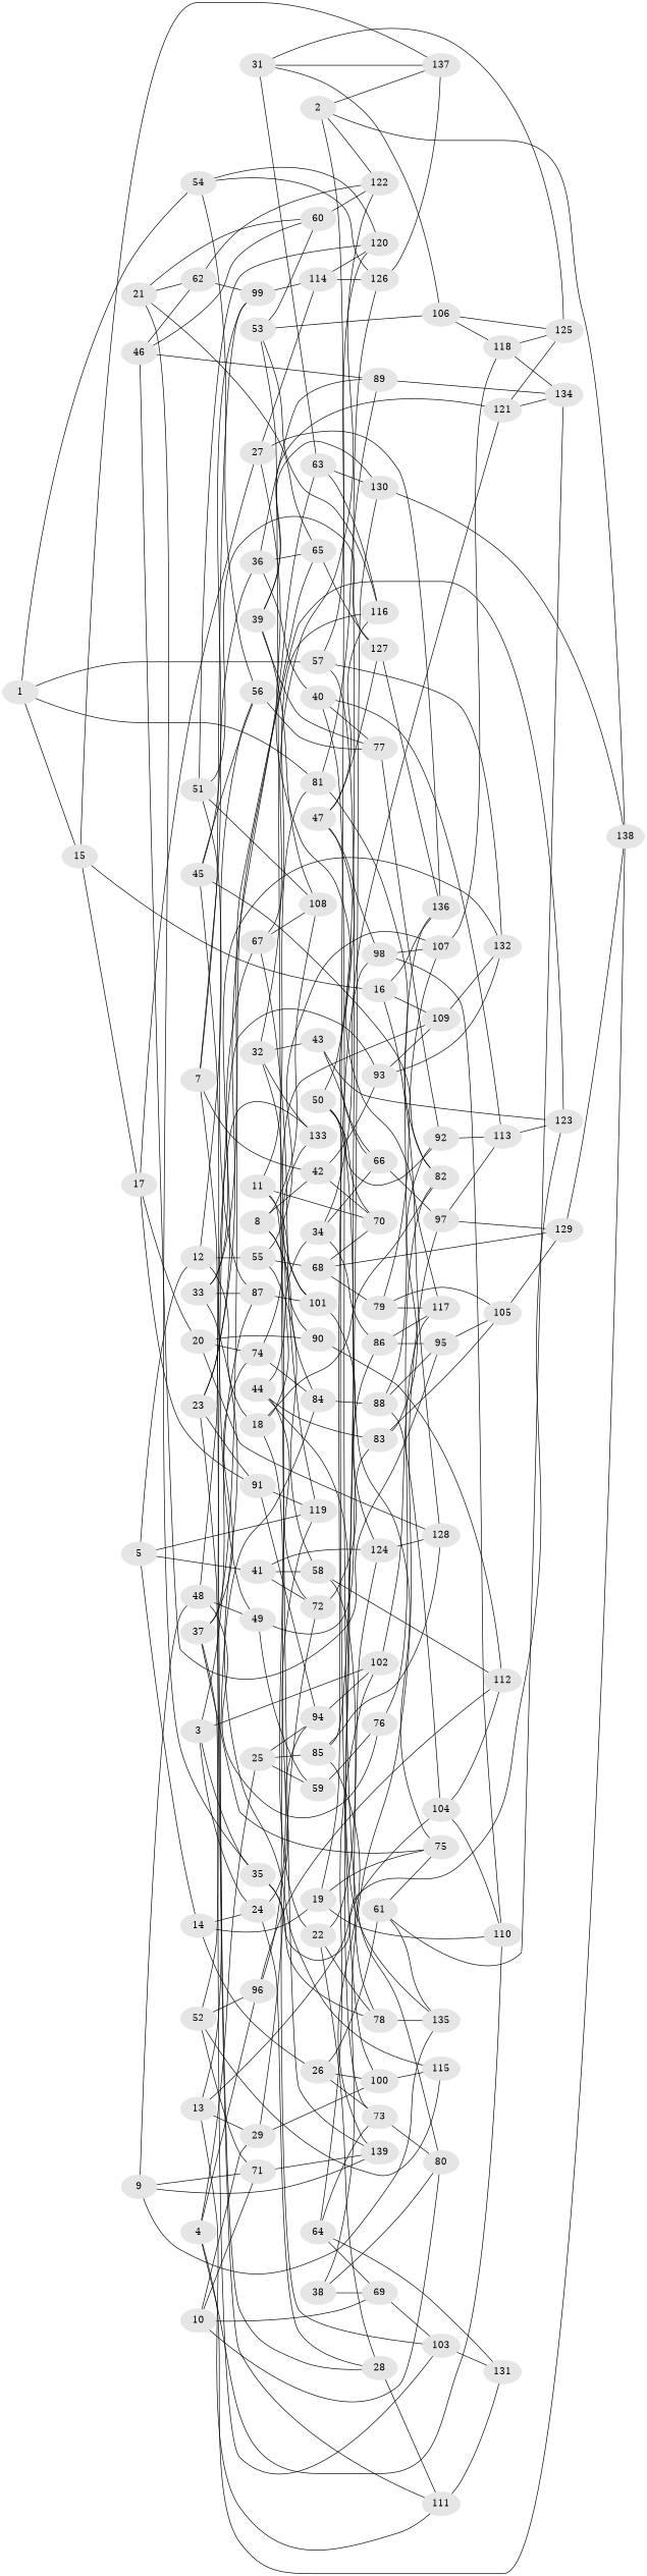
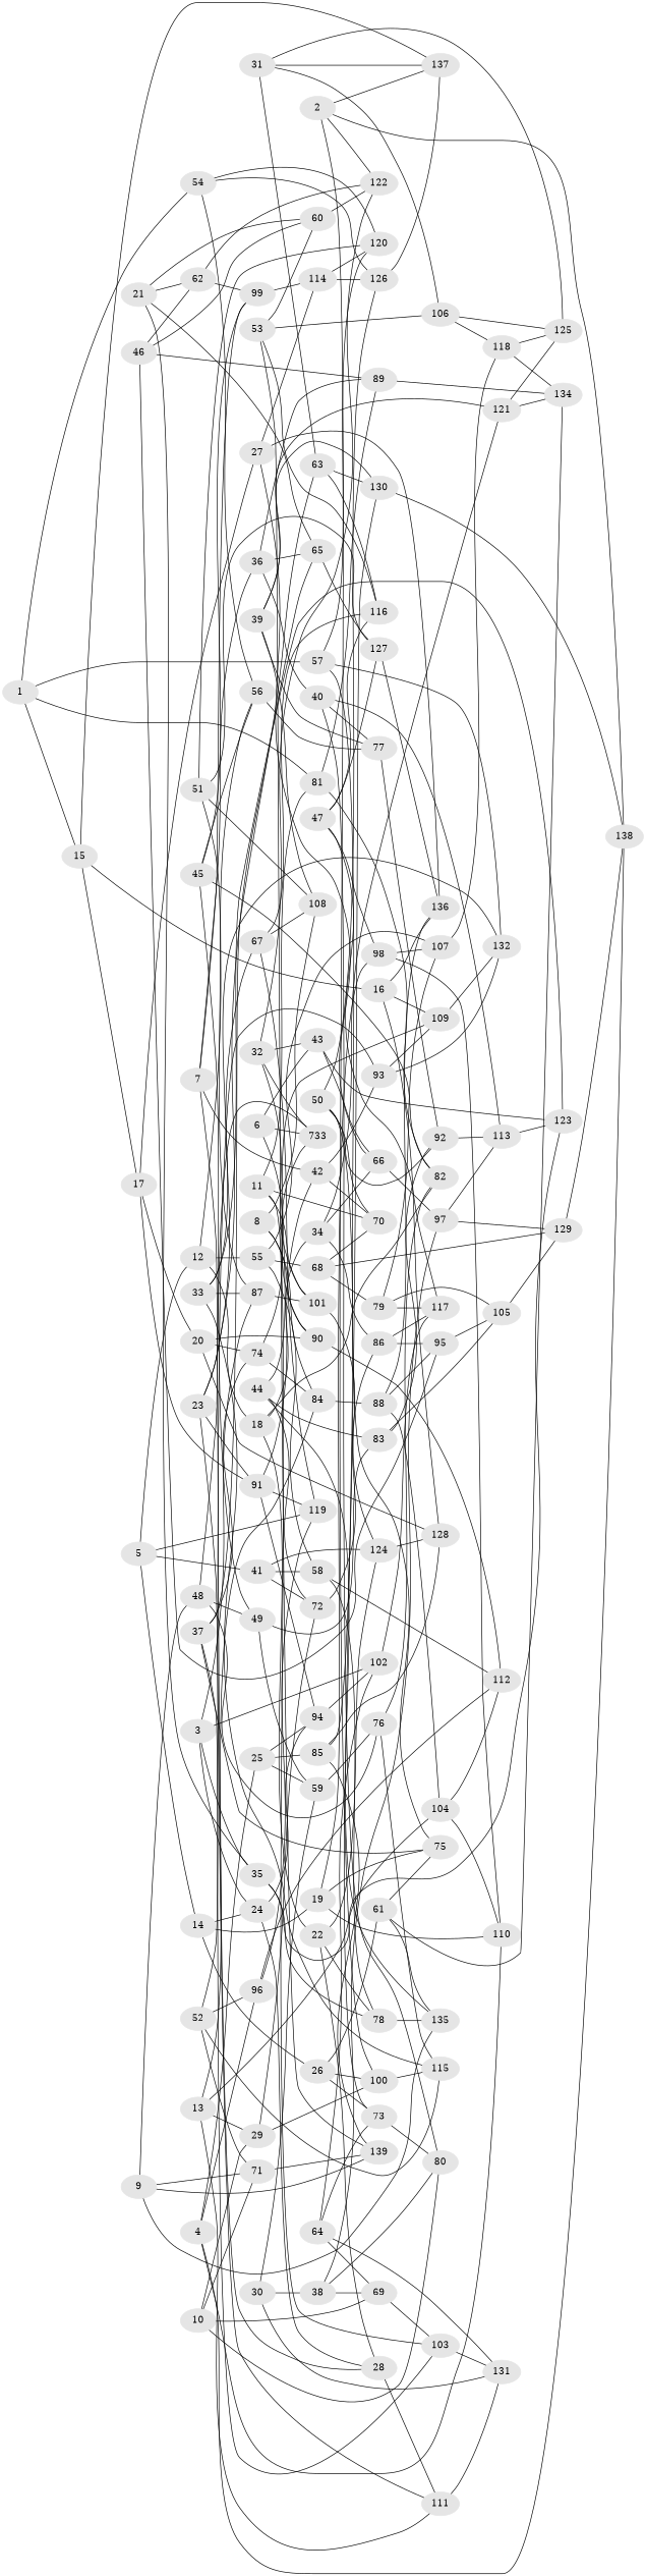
  graph {
    rankdir=LR
    node [color=gray90 style=filled]
    1
    15
    54
    57
    81
    137
    16
    17
    56
    126
    120
    75
    132
    82
    89
    2
    100
    122
    138
    115
    3
    24
    35
    87
    102
    28
    94
    78
    123
    101
    117
    4
    25
    96
    110
    59
    85
    119
    112
    5
    12
    14
    41
    18
    55
    19
    26
    124
    72
    58
+   6
    43
    90
-   133
+   133 [label=733]
+   30
    38
    131
    66
    7
    36
    42
    99
    111
    65
    40
    70
    93
    114
    8
    84
    108
    88
    9
    48
    71
    135
    139
    49
    76
    10
    29
    69
    80
    103
    11
    22
    34
    68
    107
    77
    13
    104
    98
    61
    73
    109
    128
    136
    20
    27
    91
    74
    86
    121
    21
    60
    62
    127
    23
    67
    116
    130
    134
    97
    31
    63
    106
    125
    118
    32
    33
    95
    113
    37
    129
    39
    92
    44
    83
    105
    45
    46
    47
    50
    51
    52
    53
    79
    64
    1 -- 15
    1 -- 54
    1 -- 57
    1 -- 81
    15 -- 137
    15 -- 16
    15 -- 17
    54 -- 56
    54 -- 126
    54 -- 120
    57 -- 120
    57 -- 75
    57 -- 132
    81 -- 82
    81 -- 89
    16 -- 109
    16 -- 128
    16 -- 136
    17 -- 20
    17 -- 27
    17 -- 91
    56 -- 77
    126 -- 137
    89 -- 134
    2 -- 137
    2 -- 100
    2 -- 122
    2 -- 138
    100 -- 115
    3 -- 24
    3 -- 35
    3 -- 87
    3 -- 102
    24 -- 28
    24 -- 94
    35 -- 78
    35 -- 123
    87 -- 101
    102 -- 117
    28 -- 111
    94 -- 102
    78 -- 135
    101 -- 124
    4 -- 138
    4 -- 25
    4 -- 96
    4 -- 110
    25 -- 94
    25 -- 59
    25 -- 85
    96 -- 119
    96 -- 112
    59 -- 76
    85 -- 139
    85 -- 128
    85 -- 130
    5 -- 119
    5 -- 12
    5 -- 14
    5 -- 41
    12 -- 56
    12 -- 18
    12 -- 55
    14 -- 24
    14 -- 19
    14 -- 26
    41 -- 124
    41 -- 72
    41 -- 58
    18 -- 82
    18 -- 22
    18 -- 34
    55 -- 58
    55 -- 68
    55 -- 107
    19 -- 75
    19 -- 110
    19 -- 98
    26 -- 100
    26 -- 61
    26 -- 73
    124 -- 128
    72 -- 86
    58 -- 78
    58 -- 112
+   6 -- 43
+   6 -- 90
+   6 -- 133
    43 -- 123
    43 -- 66
    90 -- 112
+   30 -- 59
+   30 -- 38
+   30 -- 131
    38 -- 69
    38 -- 80
    38 -- 97
    66 -- 97
    7 -- 28
    7 -- 36
    7 -- 42
    7 -- 99
    36 -- 89
    36 -- 65
    36 -- 40
    42 -- 70
    42 -- 93
    99 -- 114
    111 -- 131
    65 -- 127
    40 -- 80
    40 -- 77
    40 -- 113
    93 -- 132
    93 -- 109
    114 -- 126
    114 -- 120
    8 -- 90
-   8 -- 42
+   91 -- 42
    8 -- 84
    8 -- 108
    84 -- 88
    88 -- 104
    88 -- 136
    88 -- 95
    9 -- 48
    9 -- 71
    9 -- 135
    9 -- 139
    48 -- 133
    48 -- 49
    48 -- 76
    71 -- 139
    49 -- 59
    49 -- 83
    76 -- 82
+   76 -- 115
    10 -- 71
    10 -- 29
    10 -- 69
    10 -- 80
    29 -- 100
    29 -- 72
    69 -- 103
    103 -- 131
    11 -- 81
    11 -- 101
    11 -- 70
    11 -- 103
    22 -- 28
    22 -- 78
    22 -- 124
    34 -- 66
    34 -- 86
    34 -- 121
    68 -- 70
    68 -- 129
    68 -- 79
    107 -- 118
    77 -- 92
    13 -- 111
    13 -- 84
    13 -- 29
    13 -- 104
    104 -- 110
    104 -- 112
    98 -- 110
    98 -- 107
    61 -- 75
    61 -- 135
    61 -- 134
    73 -- 80
    109 -- 132
    20 -- 90
    20 -- 128
    20 -- 74
    27 -- 66
    27 -- 114
    27 -- 136
    91 -- 94
    91 -- 119
    74 -- 133
    74 -- 84
    86 -- 117
    86 -- 95
    121 -- 134
    121 -- 125
    21 -- 35
    21 -- 65
    21 -- 60
    21 -- 62
    60 -- 122
    62 -- 122
    62 -- 99
    127 -- 136
    23 -- 111
    23 -- 65
    23 -- 91
    23 -- 67
    67 -- 119
    67 -- 108
    67 -- 116
    130 -- 138
    97 -- 113
    97 -- 129
    31 -- 137
    31 -- 63
    31 -- 106
    31 -- 125
    63 -- 116
    63 -- 130
    106 -- 125
    106 -- 118
    118 -- 134
    118 -- 125
    32 -- 122
    32 -- 101
    32 -- 43
    32 -- 133
    33 -- 132
    33 -- 115
    33 -- 87
    33 -- 123
    95 -- 105
    113 -- 123
    37 -- 75
    37 -- 103
    37 -- 74
    37 -- 63
    129 -- 138
    39 -- 108
    39 -- 77
    39 -- 121
    39 -- 130
    92 -- 113
    44 -- 72
    44 -- 135
    44 -- 109
    44 -- 83
    83 -- 92
    83 -- 105
    105 -- 129
    45 -- 56
    45 -- 82
    45 -- 99
    45 -- 49
    46 -- 89
    46 -- 60
    46 -- 62
    46 -- 95
    47 -- 117
    47 -- 98
    47 -- 127
    47 -- 116
    50 -- 126
    50 -- 70
    50 -- 73
    50 -- 92
    51 -- 120
    51 -- 87
    51 -- 108
    51 -- 127
    52 -- 115
    52 -- 96
    52 -- 93
    52 -- 71
    53 -- 139
    53 -- 60
    53 -- 116
    53 -- 106
    79 -- 117
    79 -- 107
    79 -- 105
    64 -- 102
    64 -- 131
    64 -- 69
    64 -- 73
  }
